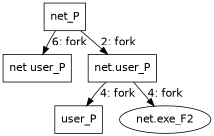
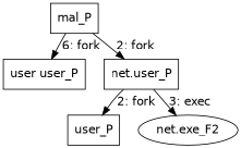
  digraph {
    engine=neato
    fixedsize=false
    fontname="DejaVu Sans"
    fontsize=10
    nodesep=0.3
    rankdir=TB
    ranksep=0
    splines=true
    node [fontname="DejaVu Sans" node_type=Process shape=box]
    edge [fontname="DejaVu Sans"]
-   mal_P [label=net_P]
-   "net user_P"
+   mal_P
+   "net user_P" [label="user user_P"]
    n3 [label="net.user_P"]
    user_P
    "net.exe_F2" [node_type=File shape=ellipse]
    mal_P -> "net user_P" [label="6: fork"]
    mal_P -> n3 [label="2: fork"]
-   n3 -> user_P [label="4: fork"]
-   n3 -> "net.exe_F2" [label="4: fork"]
+   n3 -> user_P [label="2: fork"]
+   n3 -> "net.exe_F2" [label="3: exec"]
  }
